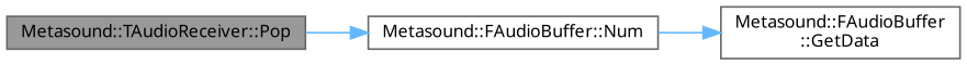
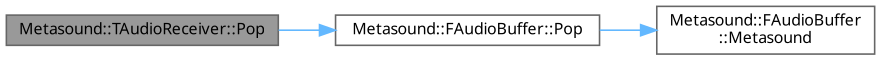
  digraph {
    fontname="Noto Sans"
    rankdir=LR
    node [color=grey40 fillcolor=white fontname="Noto Sans" fontsize=10 shape=box style=filled]
    edge [color=steelblue1 fontname="Noto Sans" fontsize=10 labelfontname=Helvetica labelfontsize=10 style=solid]
    n1 [color=gray40 fillcolor=grey60 fontcolor=black height=0.2 label="Metasound::TAudioReceiver::Pop" width=0.4]
-   n2 [height=0.2 label="Metasound::FAudioBuffer::Num" width=0.4]
-   n3 [height=0.2 label="Metasound::FAudioBuffer\l::GetData" width=0.4]
+   n2 [height=0.2 label="Metasound::FAudioBuffer::Pop" width=0.4]
+   n3 [height=0.2 label="Metasound::FAudioBuffer\l::Metasound" width=0.4]
    n1 -> n2
    n2 -> n3
  }
